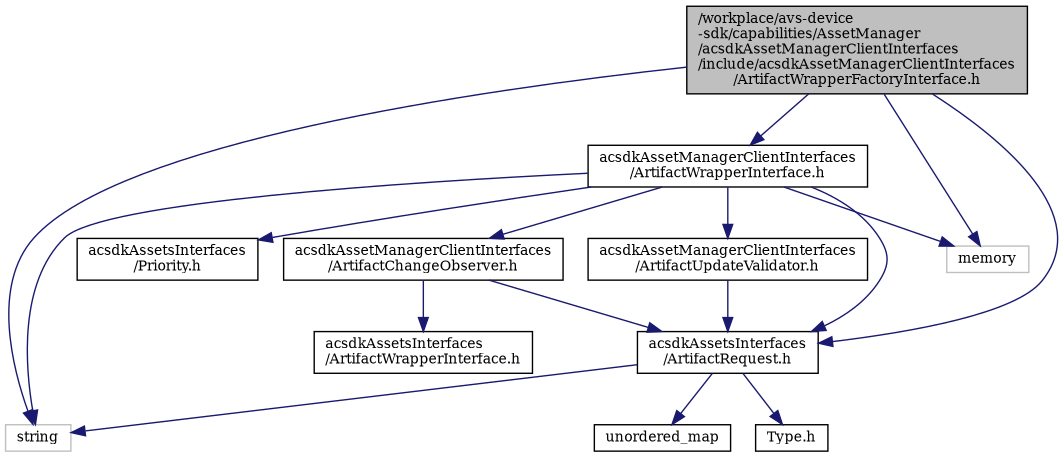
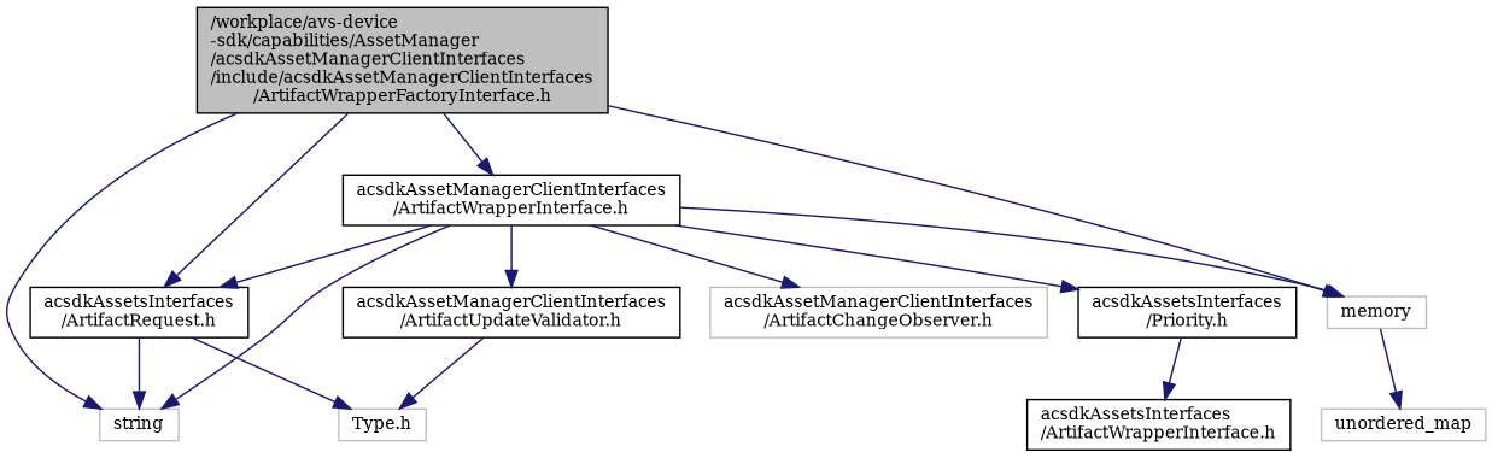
  digraph {
    fontname="DejaVu Serif"
    node [color=black fillcolor=white fontname="DejaVu Serif" fontsize=10 shape=record style=filled]
    edge [color=midnightblue fontname="DejaVu Serif" fontsize=10 labelfontname=Helvetica labelfontsize=10 style=solid]
    n1 [fillcolor=grey75 fontcolor=black height=0.2 label="/workplace/avs-device\l-sdk/capabilities/AssetManager\l/acsdkAssetManagerClientInterfaces\l/include/acsdkAssetManagerClientInterfaces\l/ArtifactWrapperFactoryInterface.h" width=0.4]
    n2 [height=0.2 label="acsdkAssetManagerClientInterfaces\l/ArtifactWrapperInterface.h" width=0.4]
    n3 [height=0.2 label="acsdkAssetsInterfaces\l/ArtifactRequest.h" width=0.4]
    n4 [color=grey75 height=0.2 label=memory width=0.4]
    n5 [color=grey75 height=0.2 label=string width=0.4]
-   n6 [height=0.2 label="acsdkAssetManagerClientInterfaces\l/ArtifactChangeObserver.h" width=0.4]
+   n6 [color=grey75 height=0.2 label="acsdkAssetManagerClientInterfaces\l/ArtifactChangeObserver.h" width=0.4]
    n7 [height=0.2 label="acsdkAssetManagerClientInterfaces\l/ArtifactUpdateValidator.h" width=0.4]
    n8 [height=0.2 label="acsdkAssetsInterfaces\l/Priority.h" width=0.4]
-   n9 [height=0.2 label=unordered_map width=0.4]
-   n10 [height=0.2 label="Type.h" width=0.4]
+   n9 [color=grey75 height=0.2 label=unordered_map width=0.4]
+   n10 [color=grey75 height=0.2 label="Type.h" width=0.4]
    n11 [height=0.2 label="acsdkAssetsInterfaces\l/ArtifactWrapperInterface.h" width=0.4]
    n1 -> n2
    n1 -> n3
    n1 -> n4
    n1 -> n5
    n2 -> n3
    n2 -> n4
    n2 -> n5
    n2 -> n6
    n2 -> n7
    n2 -> n8
    n3 -> n5
-   n3 -> n9
+   n4 -> n9
    n3 -> n10
-   n6 -> n3
-   n6 -> n11
-   n7 -> n3
+   n8 -> n11
+   n7 -> n10
  }
